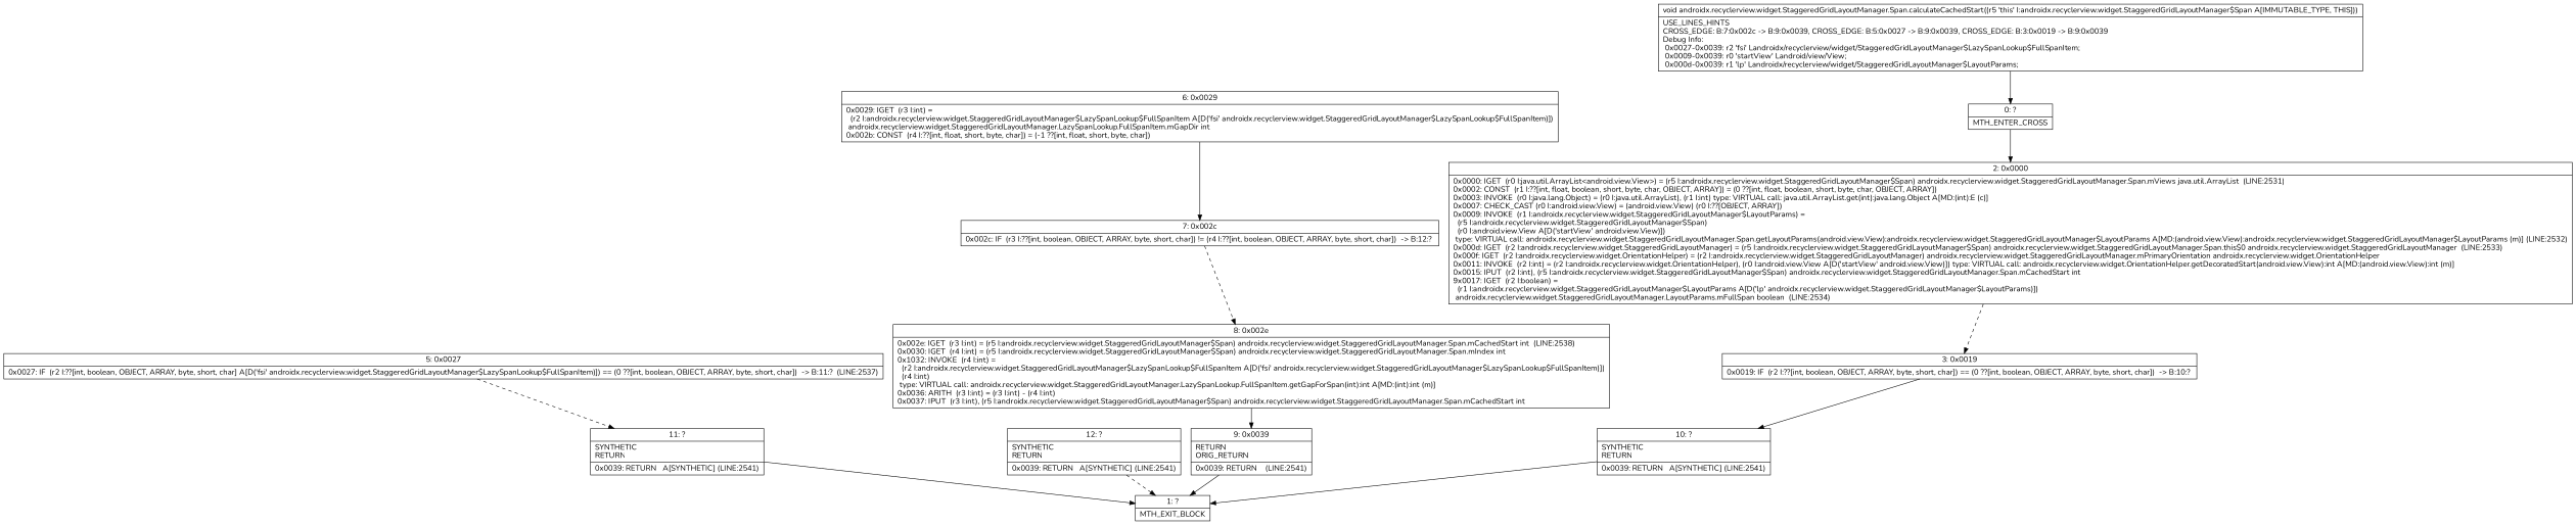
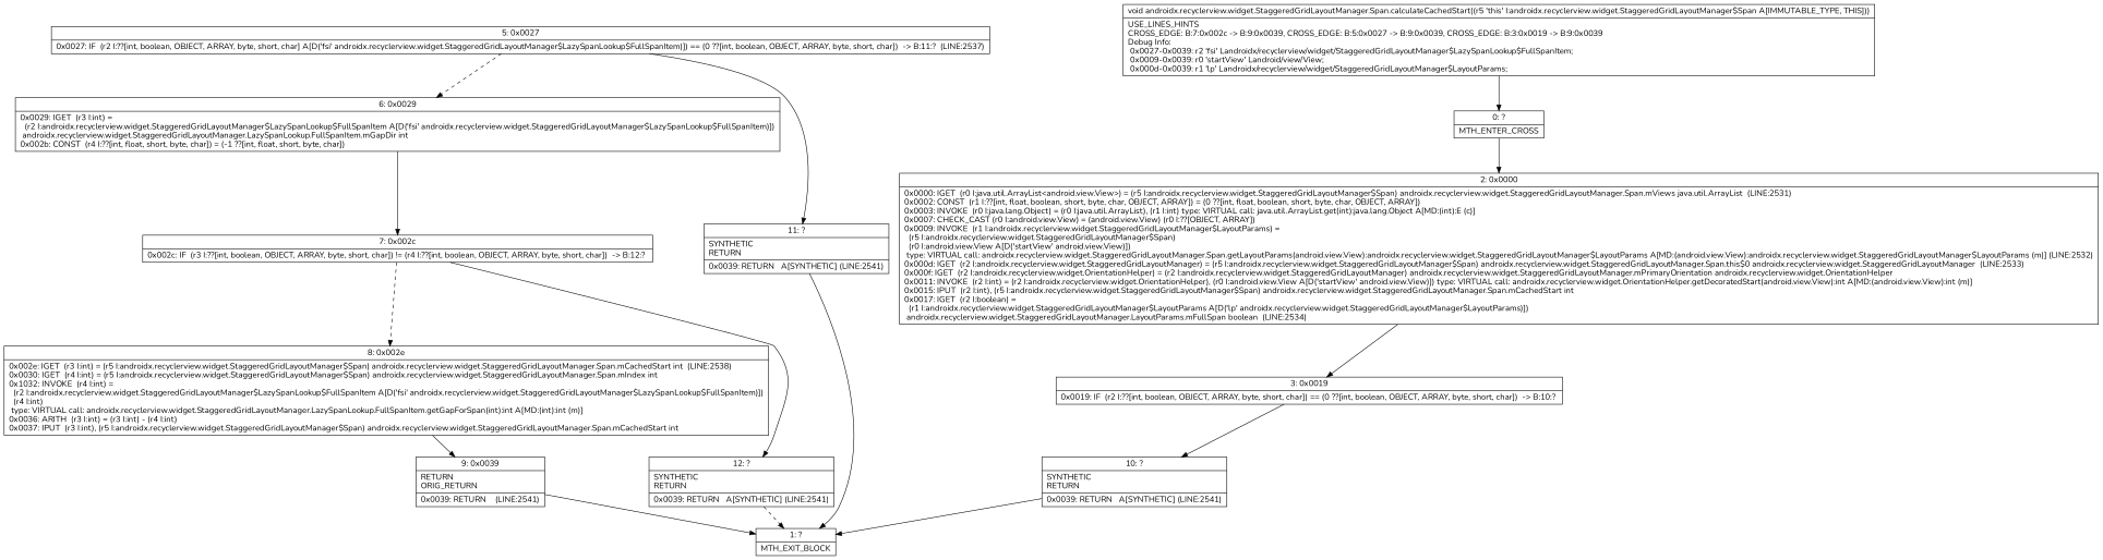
  digraph {
    fontname=Nunito
    node [fontname=Nunito shape=record]
    edge [fontname=Nunito]
    n1 [label="{0\:\ ?|MTH_ENTER_CROSS\l}"]
-   n2 [label="{2\:\ 0x0000|0x0000: IGET  (r0 I:java.util.ArrayList\<android.view.View\>) = (r5 I:androidx.recyclerview.widget.StaggeredGridLayoutManager$Span) androidx.recyclerview.widget.StaggeredGridLayoutManager.Span.mViews java.util.ArrayList  (LINE:2531)\l0x0002: CONST  (r1 I:??[int, float, boolean, short, byte, char, OBJECT, ARRAY]) = (0 ??[int, float, boolean, short, byte, char, OBJECT, ARRAY]) \l0x0003: INVOKE  (r0 I:java.lang.Object) = (r0 I:java.util.ArrayList), (r1 I:int) type: VIRTUAL call: java.util.ArrayList.get(int):java.lang.Object A[MD:(int):E (c)]\l0x0007: CHECK_CAST (r0 I:android.view.View) = (android.view.View) (r0 I:??[OBJECT, ARRAY]) \l0x0009: INVOKE  (r1 I:androidx.recyclerview.widget.StaggeredGridLayoutManager$LayoutParams) = \l  (r5 I:androidx.recyclerview.widget.StaggeredGridLayoutManager$Span)\l  (r0 I:android.view.View A[D('startView' android.view.View)])\l type: VIRTUAL call: androidx.recyclerview.widget.StaggeredGridLayoutManager.Span.getLayoutParams(android.view.View):androidx.recyclerview.widget.StaggeredGridLayoutManager$LayoutParams A[MD:(android.view.View):androidx.recyclerview.widget.StaggeredGridLayoutManager$LayoutParams (m)] (LINE:2532)\l0x000d: IGET  (r2 I:androidx.recyclerview.widget.StaggeredGridLayoutManager) = (r5 I:androidx.recyclerview.widget.StaggeredGridLayoutManager$Span) androidx.recyclerview.widget.StaggeredGridLayoutManager.Span.this$0 androidx.recyclerview.widget.StaggeredGridLayoutManager  (LINE:2533)\l0x000f: IGET  (r2 I:androidx.recyclerview.widget.OrientationHelper) = (r2 I:androidx.recyclerview.widget.StaggeredGridLayoutManager) androidx.recyclerview.widget.StaggeredGridLayoutManager.mPrimaryOrientation androidx.recyclerview.widget.OrientationHelper \l0x0011: INVOKE  (r2 I:int) = (r2 I:androidx.recyclerview.widget.OrientationHelper), (r0 I:android.view.View A[D('startView' android.view.View)]) type: VIRTUAL call: androidx.recyclerview.widget.OrientationHelper.getDecoratedStart(android.view.View):int A[MD:(android.view.View):int (m)]\l0x0015: IPUT  (r2 I:int), (r5 I:androidx.recyclerview.widget.StaggeredGridLayoutManager$Span) androidx.recyclerview.widget.StaggeredGridLayoutManager.Span.mCachedStart int \l9x0017: IGET  (r2 I:boolean) = \l  (r1 I:androidx.recyclerview.widget.StaggeredGridLayoutManager$LayoutParams A[D('lp' androidx.recyclerview.widget.StaggeredGridLayoutManager$LayoutParams)])\l androidx.recyclerview.widget.StaggeredGridLayoutManager.LayoutParams.mFullSpan boolean  (LINE:2534)\l}"]
+   n2 [label="{2\:\ 0x0000|0x0000: IGET  (r0 I:java.util.ArrayList\<android.view.View\>) = (r5 I:androidx.recyclerview.widget.StaggeredGridLayoutManager$Span) androidx.recyclerview.widget.StaggeredGridLayoutManager.Span.mViews java.util.ArrayList  (LINE:2531)\l0x0002: CONST  (r1 I:??[int, float, boolean, short, byte, char, OBJECT, ARRAY]) = (0 ??[int, float, boolean, short, byte, char, OBJECT, ARRAY]) \l0x0003: INVOKE  (r0 I:java.lang.Object) = (r0 I:java.util.ArrayList), (r1 I:int) type: VIRTUAL call: java.util.ArrayList.get(int):java.lang.Object A[MD:(int):E (c)]\l0x0007: CHECK_CAST (r0 I:android.view.View) = (android.view.View) (r0 I:??[OBJECT, ARRAY]) \l0x0009: INVOKE  (r1 I:androidx.recyclerview.widget.StaggeredGridLayoutManager$LayoutParams) = \l  (r5 I:androidx.recyclerview.widget.StaggeredGridLayoutManager$Span)\l  (r0 I:android.view.View A[D('startView' android.view.View)])\l type: VIRTUAL call: androidx.recyclerview.widget.StaggeredGridLayoutManager.Span.getLayoutParams(android.view.View):androidx.recyclerview.widget.StaggeredGridLayoutManager$LayoutParams A[MD:(android.view.View):androidx.recyclerview.widget.StaggeredGridLayoutManager$LayoutParams (m)] (LINE:2532)\l0x000d: IGET  (r2 I:androidx.recyclerview.widget.StaggeredGridLayoutManager) = (r5 I:androidx.recyclerview.widget.StaggeredGridLayoutManager$Span) androidx.recyclerview.widget.StaggeredGridLayoutManager.Span.this$0 androidx.recyclerview.widget.StaggeredGridLayoutManager  (LINE:2533)\l0x000f: IGET  (r2 I:androidx.recyclerview.widget.OrientationHelper) = (r2 I:androidx.recyclerview.widget.StaggeredGridLayoutManager) androidx.recyclerview.widget.StaggeredGridLayoutManager.mPrimaryOrientation androidx.recyclerview.widget.OrientationHelper \l0x0011: INVOKE  (r2 I:int) = (r2 I:androidx.recyclerview.widget.OrientationHelper), (r0 I:android.view.View A[D('startView' android.view.View)]) type: VIRTUAL call: androidx.recyclerview.widget.OrientationHelper.getDecoratedStart(android.view.View):int A[MD:(android.view.View):int (m)]\l0x0015: IPUT  (r2 I:int), (r5 I:androidx.recyclerview.widget.StaggeredGridLayoutManager$Span) androidx.recyclerview.widget.StaggeredGridLayoutManager.Span.mCachedStart int \l0x0017: IGET  (r2 I:boolean) = \l  (r1 I:androidx.recyclerview.widget.StaggeredGridLayoutManager$LayoutParams A[D('lp' androidx.recyclerview.widget.StaggeredGridLayoutManager$LayoutParams)])\l androidx.recyclerview.widget.StaggeredGridLayoutManager.LayoutParams.mFullSpan boolean  (LINE:2534)\l}"]
    n3 [label="{3\:\ 0x0019|0x0019: IF  (r2 I:??[int, boolean, OBJECT, ARRAY, byte, short, char]) == (0 ??[int, boolean, OBJECT, ARRAY, byte, short, char])  \-\> B:10:? \l}"]
    n4 [label="{10\:\ ?|SYNTHETIC\lRETURN\l|0x0039: RETURN   A[SYNTHETIC] (LINE:2541)\l}"]
    n5 [label="{1\:\ ?|MTH_EXIT_BLOCK\l}"]
    n6 [label="{5\:\ 0x0027|0x0027: IF  (r2 I:??[int, boolean, OBJECT, ARRAY, byte, short, char] A[D('fsi' androidx.recyclerview.widget.StaggeredGridLayoutManager$LazySpanLookup$FullSpanItem)]) == (0 ??[int, boolean, OBJECT, ARRAY, byte, short, char])  \-\> B:11:?  (LINE:2537)\l}"]
    n7 [label="{6\:\ 0x0029|0x0029: IGET  (r3 I:int) = \l  (r2 I:androidx.recyclerview.widget.StaggeredGridLayoutManager$LazySpanLookup$FullSpanItem A[D('fsi' androidx.recyclerview.widget.StaggeredGridLayoutManager$LazySpanLookup$FullSpanItem)])\l androidx.recyclerview.widget.StaggeredGridLayoutManager.LazySpanLookup.FullSpanItem.mGapDir int \l0x002b: CONST  (r4 I:??[int, float, short, byte, char]) = (\-1 ??[int, float, short, byte, char]) \l}"]
    n8 [label="{11\:\ ?|SYNTHETIC\lRETURN\l|0x0039: RETURN   A[SYNTHETIC] (LINE:2541)\l}"]
    n9 [label="{7\:\ 0x002c|0x002c: IF  (r3 I:??[int, boolean, OBJECT, ARRAY, byte, short, char]) != (r4 I:??[int, boolean, OBJECT, ARRAY, byte, short, char])  \-\> B:12:? \l}"]
    n10 [label="{8\:\ 0x002e|0x002e: IGET  (r3 I:int) = (r5 I:androidx.recyclerview.widget.StaggeredGridLayoutManager$Span) androidx.recyclerview.widget.StaggeredGridLayoutManager.Span.mCachedStart int  (LINE:2538)\l0x0030: IGET  (r4 I:int) = (r5 I:androidx.recyclerview.widget.StaggeredGridLayoutManager$Span) androidx.recyclerview.widget.StaggeredGridLayoutManager.Span.mIndex int \l0x1032: INVOKE  (r4 I:int) = \l  (r2 I:androidx.recyclerview.widget.StaggeredGridLayoutManager$LazySpanLookup$FullSpanItem A[D('fsi' androidx.recyclerview.widget.StaggeredGridLayoutManager$LazySpanLookup$FullSpanItem)])\l  (r4 I:int)\l type: VIRTUAL call: androidx.recyclerview.widget.StaggeredGridLayoutManager.LazySpanLookup.FullSpanItem.getGapForSpan(int):int A[MD:(int):int (m)]\l0x0036: ARITH  (r3 I:int) = (r3 I:int) \- (r4 I:int) \l0x0037: IPUT  (r3 I:int), (r5 I:androidx.recyclerview.widget.StaggeredGridLayoutManager$Span) androidx.recyclerview.widget.StaggeredGridLayoutManager.Span.mCachedStart int \l}"]
    n11 [label="{12\:\ ?|SYNTHETIC\lRETURN\l|0x0039: RETURN   A[SYNTHETIC] (LINE:2541)\l}"]
    n12 [label="{9\:\ 0x0039|RETURN\lORIG_RETURN\l|0x0039: RETURN    (LINE:2541)\l}"]
    n13 [label="{void androidx.recyclerview.widget.StaggeredGridLayoutManager.Span.calculateCachedStart((r5 'this' I:androidx.recyclerview.widget.StaggeredGridLayoutManager$Span A[IMMUTABLE_TYPE, THIS]))  | USE_LINES_HINTS\lCROSS_EDGE: B:7:0x002c \-\> B:9:0x0039, CROSS_EDGE: B:5:0x0027 \-\> B:9:0x0039, CROSS_EDGE: B:3:0x0019 \-\> B:9:0x0039\lDebug Info:\l  0x0027\-0x0039: r2 'fsi' Landroidx\/recyclerview\/widget\/StaggeredGridLayoutManager$LazySpanLookup$FullSpanItem;\l  0x0009\-0x0039: r0 'startView' Landroid\/view\/View;\l  0x000d\-0x0039: r1 'lp' Landroidx\/recyclerview\/widget\/StaggeredGridLayoutManager$LayoutParams;\l}"]
    n1 -> n2
-   n2 -> n3 [style=dashed]
+   n2 -> n3
    n3 -> n4
    n4 -> n5
-   n6 -> n8 [style=dashed]
+   n6 -> n7 [style=dashed]
+   n6 -> n8
    n7 -> n9
    n8 -> n5
    n9 -> n10 [style=dashed]
+   n9 -> n11
    n10 -> n12
    n11 -> n5 [style=dashed]
    n12 -> n5
    n13 -> n1
  }
